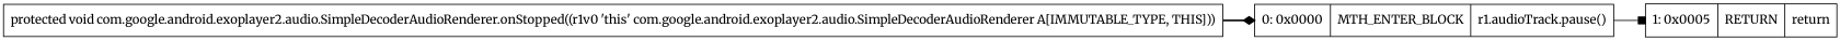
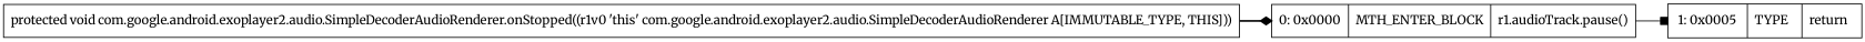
  digraph {
    rankdir=LR
    fontname=Merriweather
    node [shape=record fontname=Merriweather]
    edge [fontname=Merriweather]
    n1 [label="{0\:\ 0x0000|MTH_ENTER_BLOCK\l|r1.audioTrack.pause()\l}"]
-   n2 [label="{1\:\ 0x0005|RETURN\l|return\l}"]
+   n2 [label="{1\:\ 0x0005|TYPE\l|return\l}"]
    n3 [label="{protected void com.google.android.exoplayer2.audio.SimpleDecoderAudioRenderer.onStopped((r1v0 'this' com.google.android.exoplayer2.audio.SimpleDecoderAudioRenderer A[IMMUTABLE_TYPE, THIS])) }"]
    n1 -> n2 [style=solid arrowhead=box]
    n3 -> n1 [style=bold arrowhead=diamond]
  }
